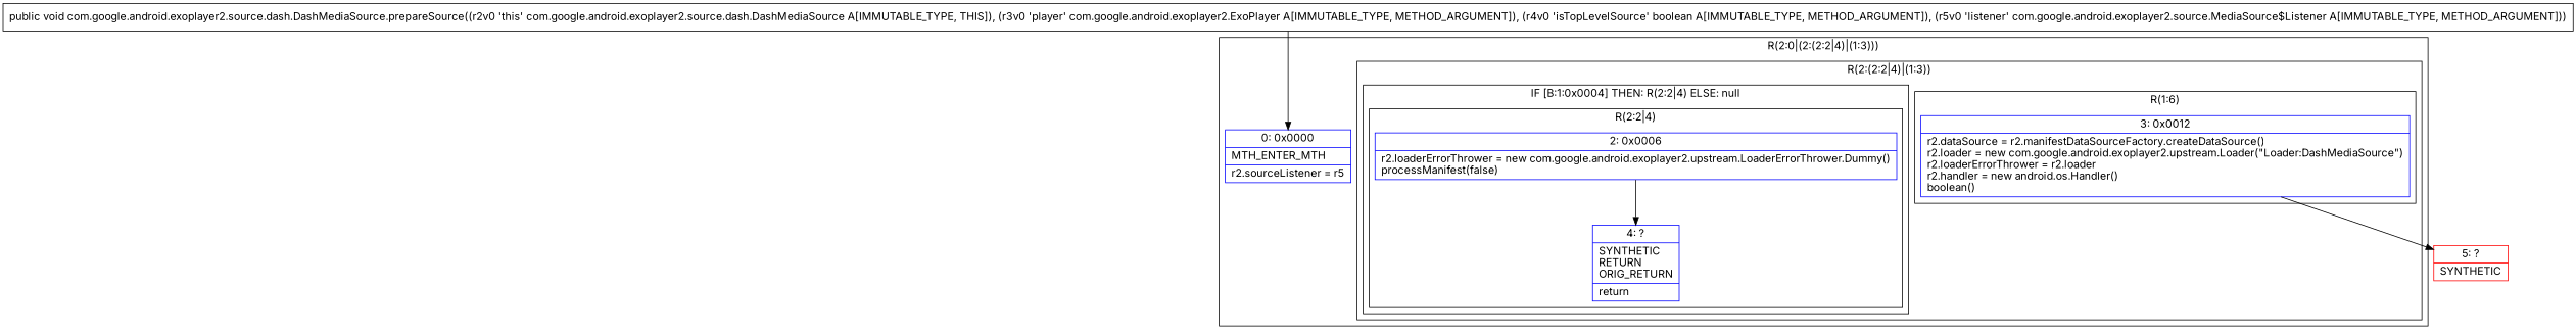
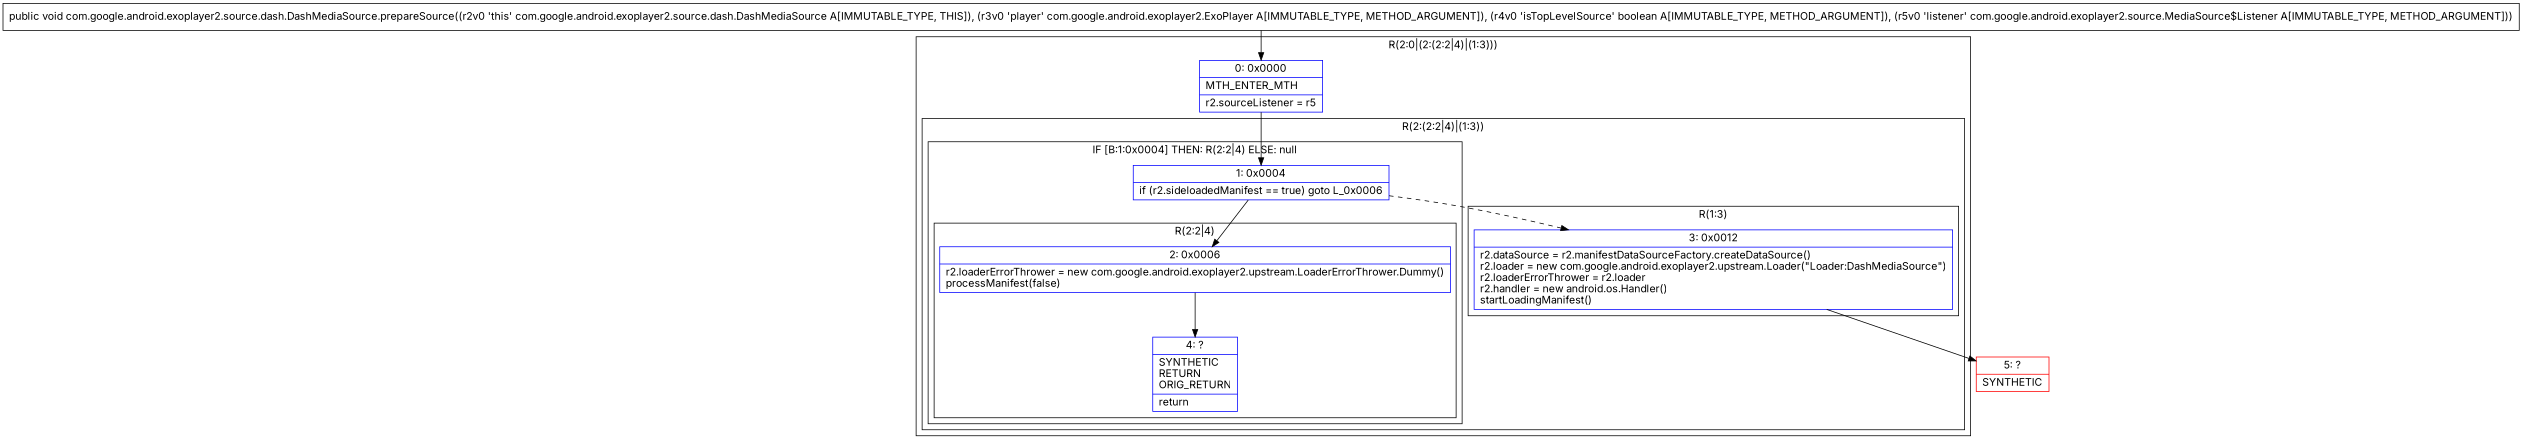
  digraph {
    fontname=Inter
    node [color=blue fontname=Inter shape=record]
    edge [fontname=Inter]
    n1 [label="{2\:\ 0x0006|r2.loaderErrorThrower = new com.google.android.exoplayer2.upstream.LoaderErrorThrower.Dummy()\lprocessManifest(false)\l}"]
    n2 [label="{4\:\ ?|SYNTHETIC\lRETURN\lORIG_RETURN\l|return\l}"]
-   n4 [label="{3\:\ 0x0012|r2.dataSource = r2.manifestDataSourceFactory.createDataSource()\lr2.loader = new com.google.android.exoplayer2.upstream.Loader(\"Loader:DashMediaSource\")\lr2.loaderErrorThrower = r2.loader\lr2.handler = new android.os.Handler()\lboolean()\l}"]
+   n3 [label="{1\:\ 0x0004|if (r2.sideloadedManifest == true) goto L_0x0006\l}"]
+   n4 [label="{3\:\ 0x0012|r2.dataSource = r2.manifestDataSourceFactory.createDataSource()\lr2.loader = new com.google.android.exoplayer2.upstream.Loader(\"Loader:DashMediaSource\")\lr2.loaderErrorThrower = r2.loader\lr2.handler = new android.os.Handler()\lstartLoadingManifest()\l}"]
    n5 [label="{0\:\ 0x0000|MTH_ENTER_MTH\l|r2.sourceListener = r5\l}"]
    n6 [color=red label="{5\:\ ?|SYNTHETIC\l}"]
    n7 [label="{public void com.google.android.exoplayer2.source.dash.DashMediaSource.prepareSource((r2v0 'this' com.google.android.exoplayer2.source.dash.DashMediaSource A[IMMUTABLE_TYPE, THIS]), (r3v0 'player' com.google.android.exoplayer2.ExoPlayer A[IMMUTABLE_TYPE, METHOD_ARGUMENT]), (r4v0 'isTopLevelSource' boolean A[IMMUTABLE_TYPE, METHOD_ARGUMENT]), (r5v0 'listener' com.google.android.exoplayer2.source.MediaSource$Listener A[IMMUTABLE_TYPE, METHOD_ARGUMENT])) }" color=""]
    subgraph cluster_1 {
      label="R(2:0|(2:(2:2|4)|(1:3)))"
      n5
      subgraph cluster_2 {
        label="R(2:(2:2|4)|(1:3))"
        subgraph cluster_3 {
          label="IF [B:1:0x0004] THEN: R(2:2|4) ELSE: null"
+         n3
          subgraph cluster_4 {
            label="R(2:2|4)"
            n1
            n2
          }
        }
        subgraph cluster_5 {
-         label="R(1:6)"
+         label="R(1:3)"
          n4
        }
      }
    }
    n1 -> n2
+   n3 -> n1
+   n3 -> n4 [style=dashed]
    n4 -> n6
+   n5 -> n3
    n7 -> n5
  }
